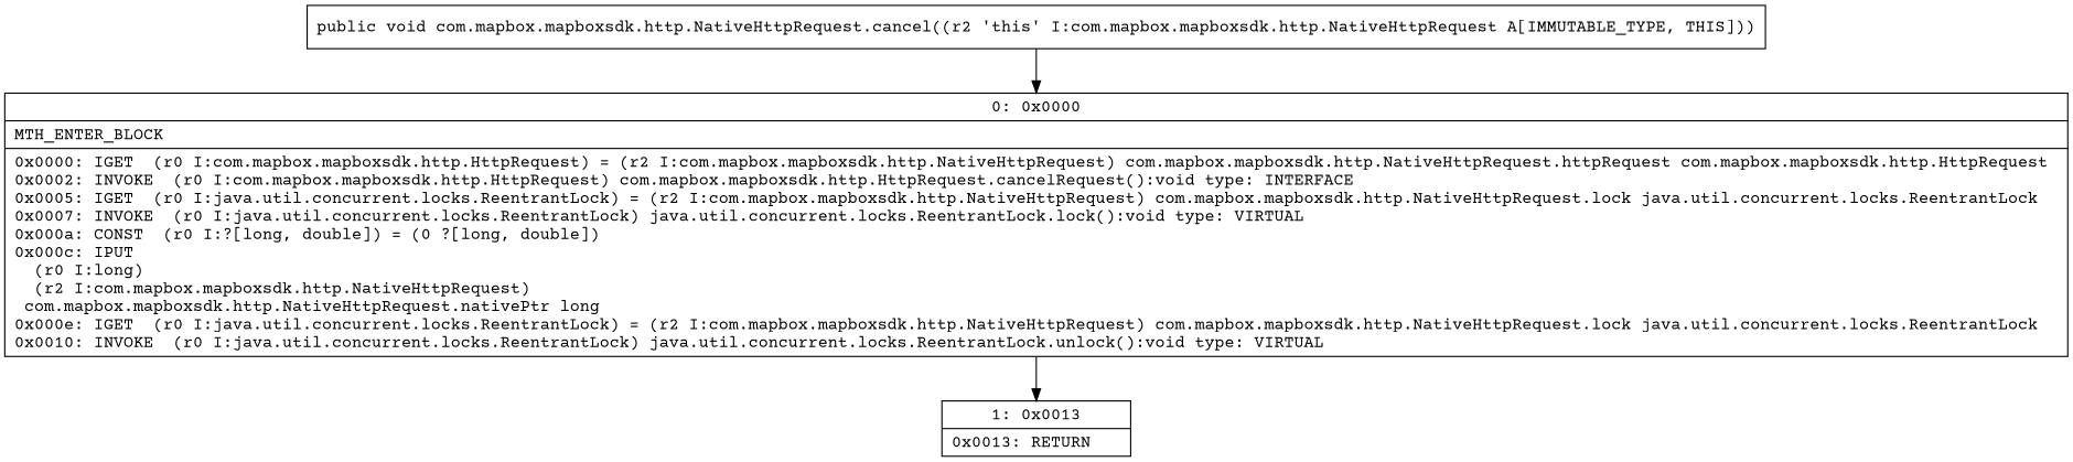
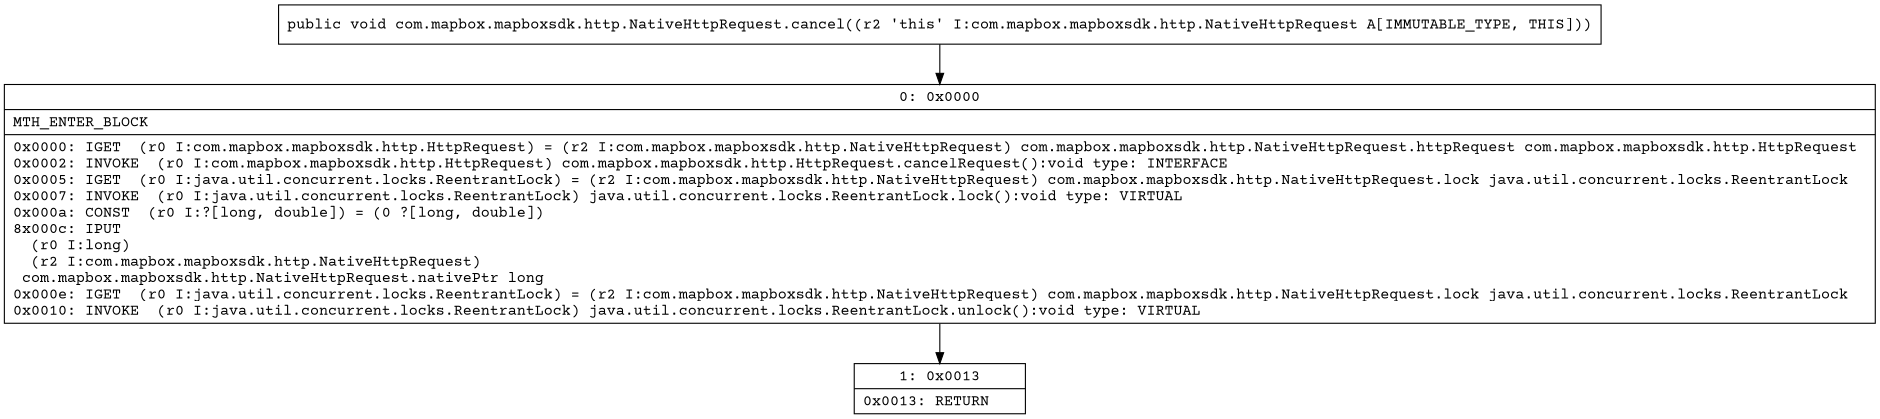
  digraph {
    fontname="Courier Prime"
    node [shape=record fontname="Courier Prime"]
    edge [fontname="Courier Prime"]
-   n1 [label="{0\:\ 0x0000|MTH_ENTER_BLOCK\l|0x0000: IGET  (r0 I:com.mapbox.mapboxsdk.http.HttpRequest) = (r2 I:com.mapbox.mapboxsdk.http.NativeHttpRequest) com.mapbox.mapboxsdk.http.NativeHttpRequest.httpRequest com.mapbox.mapboxsdk.http.HttpRequest \l0x0002: INVOKE  (r0 I:com.mapbox.mapboxsdk.http.HttpRequest) com.mapbox.mapboxsdk.http.HttpRequest.cancelRequest():void type: INTERFACE \l0x0005: IGET  (r0 I:java.util.concurrent.locks.ReentrantLock) = (r2 I:com.mapbox.mapboxsdk.http.NativeHttpRequest) com.mapbox.mapboxsdk.http.NativeHttpRequest.lock java.util.concurrent.locks.ReentrantLock \l0x0007: INVOKE  (r0 I:java.util.concurrent.locks.ReentrantLock) java.util.concurrent.locks.ReentrantLock.lock():void type: VIRTUAL \l0x000a: CONST  (r0 I:?[long, double]) = (0 ?[long, double]) \l0x000c: IPUT  \l  (r0 I:long)\l  (r2 I:com.mapbox.mapboxsdk.http.NativeHttpRequest)\l com.mapbox.mapboxsdk.http.NativeHttpRequest.nativePtr long \l0x000e: IGET  (r0 I:java.util.concurrent.locks.ReentrantLock) = (r2 I:com.mapbox.mapboxsdk.http.NativeHttpRequest) com.mapbox.mapboxsdk.http.NativeHttpRequest.lock java.util.concurrent.locks.ReentrantLock \l0x0010: INVOKE  (r0 I:java.util.concurrent.locks.ReentrantLock) java.util.concurrent.locks.ReentrantLock.unlock():void type: VIRTUAL \l}"]
+   n1 [label="{0\:\ 0x0000|MTH_ENTER_BLOCK\l|0x0000: IGET  (r0 I:com.mapbox.mapboxsdk.http.HttpRequest) = (r2 I:com.mapbox.mapboxsdk.http.NativeHttpRequest) com.mapbox.mapboxsdk.http.NativeHttpRequest.httpRequest com.mapbox.mapboxsdk.http.HttpRequest \l0x0002: INVOKE  (r0 I:com.mapbox.mapboxsdk.http.HttpRequest) com.mapbox.mapboxsdk.http.HttpRequest.cancelRequest():void type: INTERFACE \l0x0005: IGET  (r0 I:java.util.concurrent.locks.ReentrantLock) = (r2 I:com.mapbox.mapboxsdk.http.NativeHttpRequest) com.mapbox.mapboxsdk.http.NativeHttpRequest.lock java.util.concurrent.locks.ReentrantLock \l0x0007: INVOKE  (r0 I:java.util.concurrent.locks.ReentrantLock) java.util.concurrent.locks.ReentrantLock.lock():void type: VIRTUAL \l0x000a: CONST  (r0 I:?[long, double]) = (0 ?[long, double]) \l8x000c: IPUT  \l  (r0 I:long)\l  (r2 I:com.mapbox.mapboxsdk.http.NativeHttpRequest)\l com.mapbox.mapboxsdk.http.NativeHttpRequest.nativePtr long \l0x000e: IGET  (r0 I:java.util.concurrent.locks.ReentrantLock) = (r2 I:com.mapbox.mapboxsdk.http.NativeHttpRequest) com.mapbox.mapboxsdk.http.NativeHttpRequest.lock java.util.concurrent.locks.ReentrantLock \l0x0010: INVOKE  (r0 I:java.util.concurrent.locks.ReentrantLock) java.util.concurrent.locks.ReentrantLock.unlock():void type: VIRTUAL \l}"]
    n2 [label="{1\:\ 0x0013|0x0013: RETURN   \l}"]
    n3 [label="{public void com.mapbox.mapboxsdk.http.NativeHttpRequest.cancel((r2 'this' I:com.mapbox.mapboxsdk.http.NativeHttpRequest A[IMMUTABLE_TYPE, THIS])) }"]
    n1 -> n2
    n3 -> n1
  }
